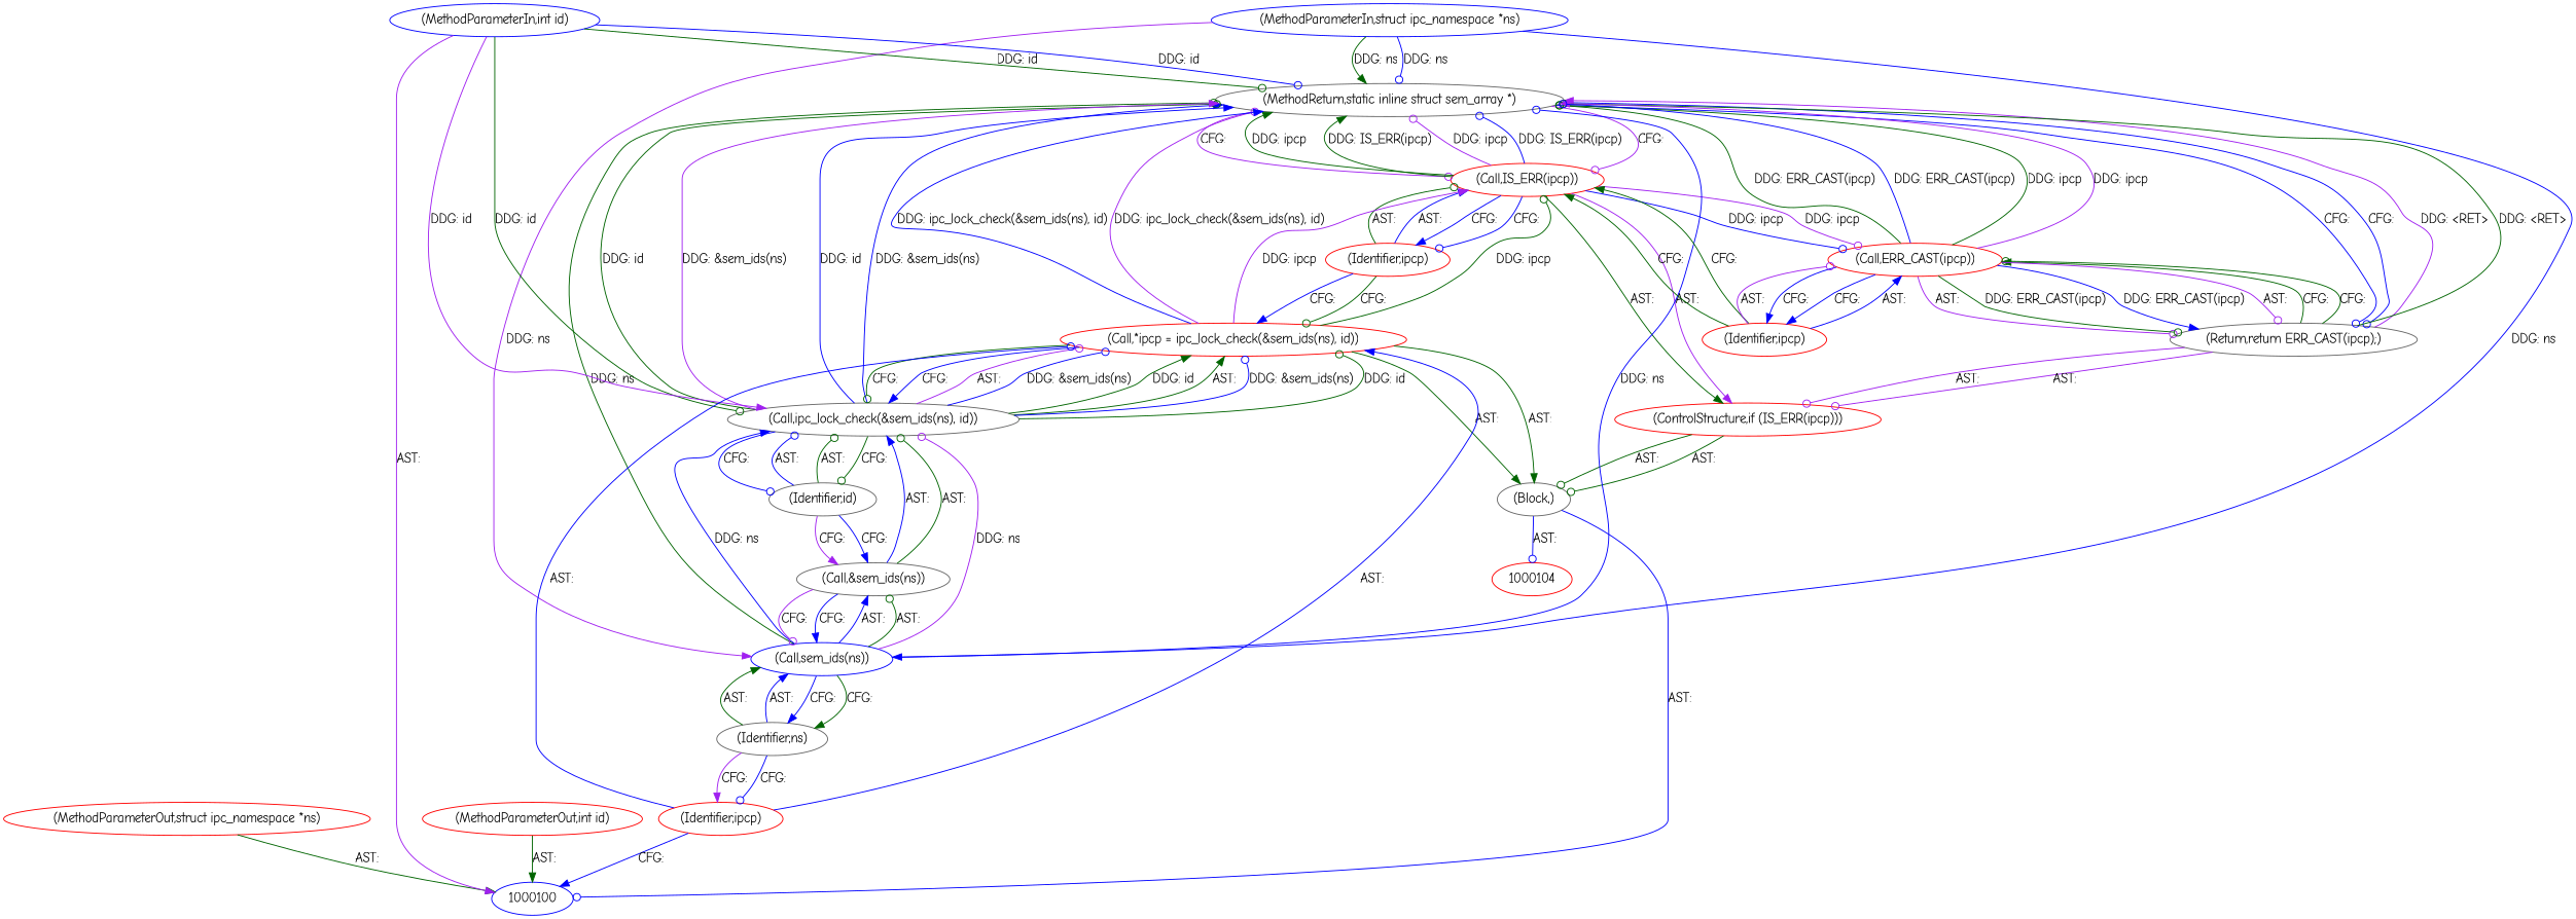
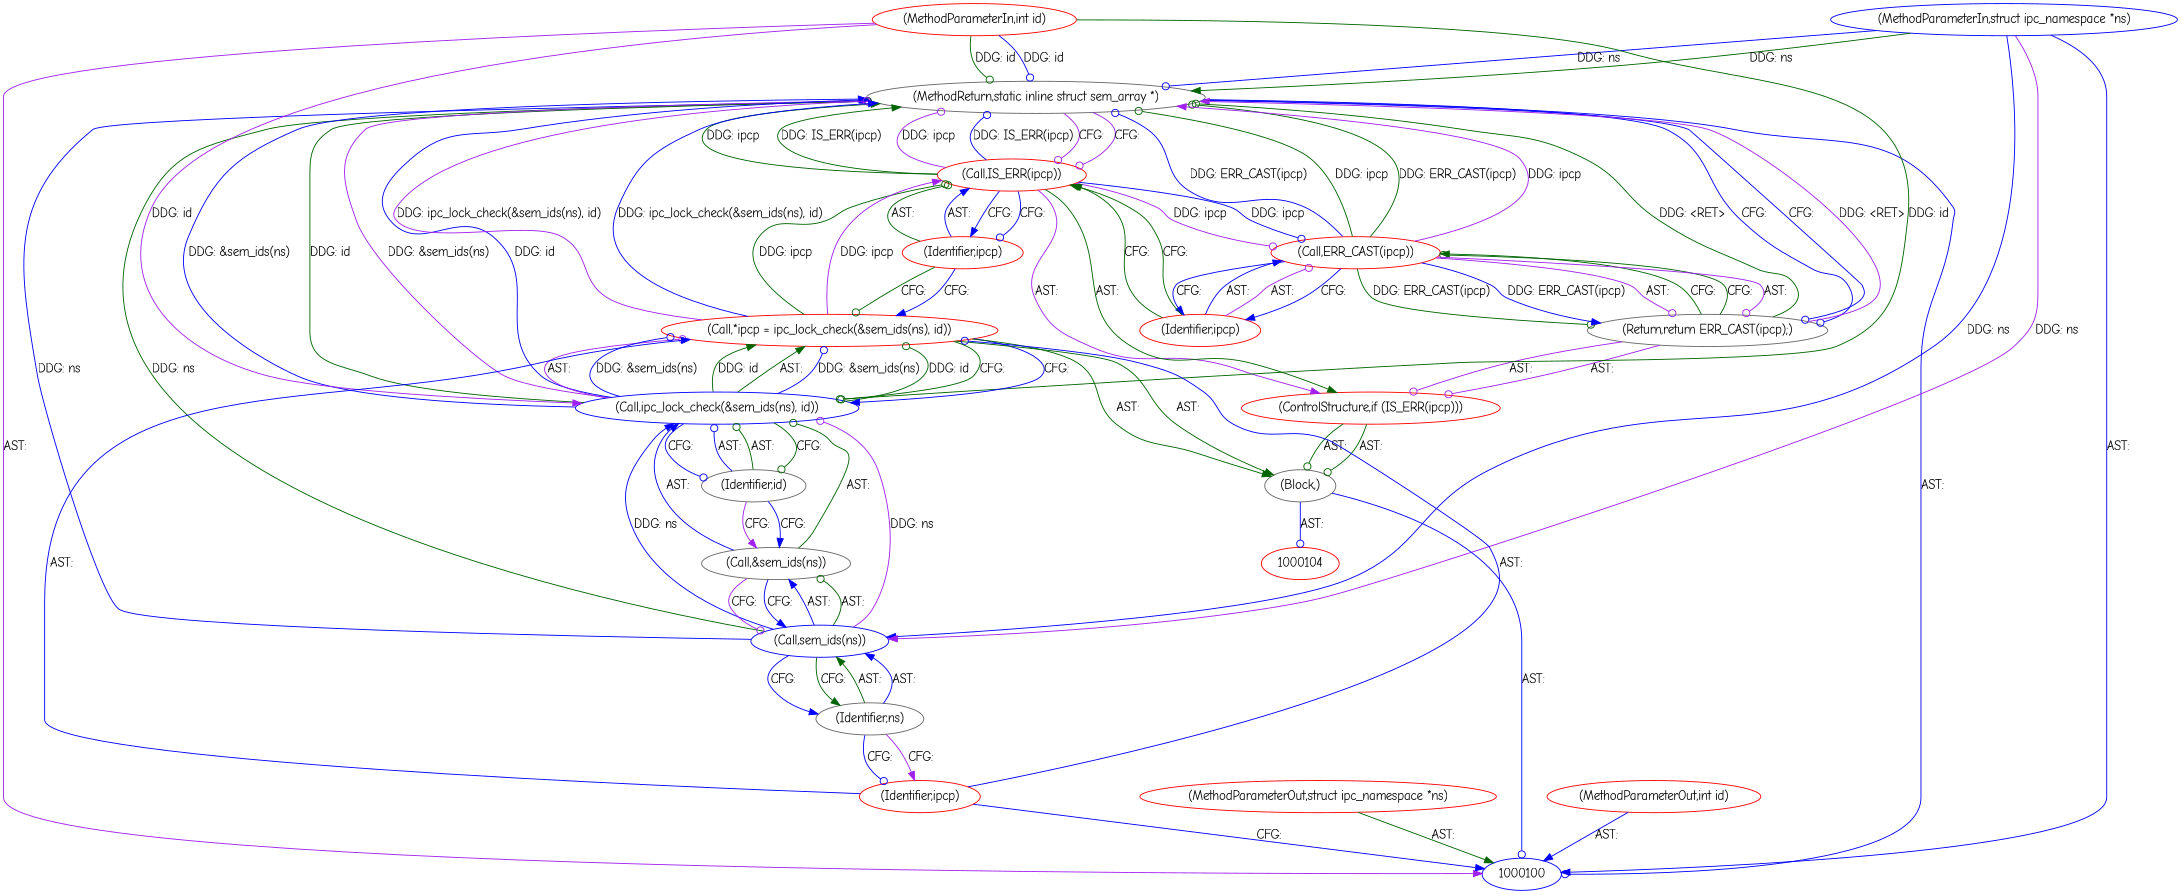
  digraph {
    fontname="Comic Neue"
    node [color=red fontname="Comic Neue"]
    edge [arrowhead=odot color=blue fontname="Comic Neue"]
    n1 [color=gray40 label="(MethodReturn,static inline struct sem_array *)"]
    n2 [label="(Call,IS_ERR(ipcp))"]
    n3 [color=gray40 label="(Return,return ERR_CAST(ipcp);)"]
    1000100 [color=blue]
    n5 [label="(ControlStructure,if (IS_ERR(ipcp)))"]
    n6 [label="(Identifier,ipcp)"]
    n7 [label="(Call,ERR_CAST(ipcp))"]
    n8 [color=blue label="(MethodParameterIn,struct ipc_namespace *ns)"]
    n9 [color=blue label="(Call,sem_ids(ns))"]
-   n10 [color=gray40 label="(Call,ipc_lock_check(&sem_ids(ns), id))"]
+   n10 [color=blue label="(Call,ipc_lock_check(&sem_ids(ns), id))"]
    n11 [color=gray40 label="(Call,&sem_ids(ns))"]
    n12 [color=gray40 label="(Identifier,ns)"]
    n13 [label="(MethodParameterOut,struct ipc_namespace *ns)"]
-   n14 [color=blue label="(MethodParameterIn,int id)"]
+   n14 [label="(MethodParameterIn,int id)"]
    n15 [label="(Call,*ipcp = ipc_lock_check(&sem_ids(ns), id))"]
    n16 [color=gray40 label="(Identifier,id)"]
    n17 [label="(MethodParameterOut,int id)"]
    n18 [color=gray40 label="(Block,)"]
    1000104
    n20 [label="(Identifier,ipcp)"]
    n21 [label="(Identifier,ipcp)"]
    n1 -> n2 [color=purple label="CFG: "]
    n1 -> n2 [color=purple label="CFG: "]
    n1 -> n3 [label="CFG: "]
    n1 -> n3 [label="CFG: "]
+   n1 -> 1000100 [label="AST: "]
    n2 -> n1 [arrowhead=normal color=darkgreen label="DDG: ipcp"]
    n2 -> n1 [arrowhead=normal color=darkgreen label="DDG: IS_ERR(ipcp)"]
    n2 -> n1 [color=purple label="DDG: ipcp"]
    n2 -> n1 [label="DDG: IS_ERR(ipcp)"]
    n2 -> n5 [arrowhead=normal color=purple label="AST: "]
    n2 -> n5 [arrowhead=normal color=darkgreen label="AST: "]
    n2 -> n6 [arrowhead=normal label="CFG: "]
    n2 -> n6 [label="CFG: "]
    n2 -> n7 [label="DDG: ipcp"]
    n2 -> n7 [color=purple label="DDG: ipcp"]
    n3 -> n1 [arrowhead=normal color=purple label="DDG: <RET>"]
    n3 -> n1 [color=darkgreen label="DDG: <RET>"]
    n3 -> n5 [color=purple label="AST: "]
    n3 -> n5 [color=purple label="AST: "]
    n3 -> n7 [arrowhead=normal color=darkgreen label="CFG: "]
    n3 -> n7 [color=darkgreen label="CFG: "]
    n5 -> n18 [color=darkgreen label="AST: "]
    n5 -> n18 [color=darkgreen label="AST: "]
    n6 -> n2 [color=darkgreen label="AST: "]
    n6 -> n2 [arrowhead=normal label="AST: "]
    n6 -> n15 [color=darkgreen label="CFG: "]
    n6 -> n15 [arrowhead=normal label="CFG: "]
    n7 -> n1 [color=darkgreen label="DDG: ipcp"]
    n7 -> n1 [color=darkgreen label="DDG: ERR_CAST(ipcp)"]
    n7 -> n1 [arrowhead=normal color=purple label="DDG: ipcp"]
    n7 -> n1 [label="DDG: ERR_CAST(ipcp)"]
    n7 -> n3 [color=purple label="AST: "]
    n7 -> n3 [color=darkgreen label="DDG: ERR_CAST(ipcp)"]
    n7 -> n3 [color=purple label="AST: "]
    n7 -> n3 [arrowhead=normal label="DDG: ERR_CAST(ipcp)"]
    n7 -> n21 [arrowhead=normal label="CFG: "]
    n7 -> n21 [arrowhead=normal label="CFG: "]
    n8 -> n1 [label="DDG: ns"]
    n8 -> n1 [arrowhead=normal color=darkgreen label="DDG: ns"]
+   n8 -> 1000100 [arrowhead=normal label="AST: "]
    n8 -> n9 [arrowhead=normal label="DDG: ns"]
    n8 -> n9 [arrowhead=normal color=purple label="DDG: ns"]
    n9 -> n1 [label="DDG: ns"]
    n9 -> n1 [color=darkgreen label="DDG: ns"]
    n9 -> n10 [arrowhead=normal label="DDG: ns"]
    n9 -> n10 [color=purple label="DDG: ns"]
    n9 -> n11 [arrowhead=normal label="AST: "]
    n9 -> n11 [color=darkgreen label="AST: "]
    n9 -> n12 [arrowhead=normal label="CFG: "]
    n9 -> n12 [arrowhead=normal color=darkgreen label="CFG: "]
    n10 -> n1 [arrowhead=normal label="DDG: &sem_ids(ns)"]
    n10 -> n1 [color=darkgreen label="DDG: id"]
    n10 -> n1 [arrowhead=normal color=purple label="DDG: &sem_ids(ns)"]
    n10 -> n1 [arrowhead=normal label="DDG: id"]
    n10 -> n15 [color=purple label="AST: "]
    n10 -> n15 [label="DDG: &sem_ids(ns)"]
    n10 -> n15 [arrowhead=normal color=darkgreen label="DDG: id"]
    n10 -> n15 [arrowhead=normal color=darkgreen label="AST: "]
    n10 -> n15 [label="DDG: &sem_ids(ns)"]
    n10 -> n15 [color=darkgreen label="DDG: id"]
    n10 -> n16 [color=darkgreen label="CFG: "]
    n10 -> n16 [label="CFG: "]
    n11 -> n9 [arrowhead=normal label="CFG: "]
    n11 -> n9 [color=purple label="CFG: "]
    n11 -> n10 [arrowhead=normal label="AST: "]
    n11 -> n10 [color=darkgreen label="AST: "]
    n12 -> n9 [arrowhead=normal color=darkgreen label="AST: "]
    n12 -> n9 [arrowhead=normal label="AST: "]
    n12 -> n20 [arrowhead=normal color=purple label="CFG: "]
    n12 -> n20 [label="CFG: "]
    n13 -> 1000100 [arrowhead=normal color=darkgreen label="AST: "]
    n14 -> n1 [color=darkgreen label="DDG: id"]
    n14 -> n1 [label="DDG: id"]
    n14 -> 1000100 [arrowhead=normal color=purple label="AST: "]
    n14 -> n10 [color=darkgreen label="DDG: id"]
    n14 -> n10 [arrowhead=normal color=purple label="DDG: id"]
    n15 -> n1 [color=purple label="DDG: ipc_lock_check(&sem_ids(ns), id)"]
    n15 -> n1 [arrowhead=normal label="DDG: ipc_lock_check(&sem_ids(ns), id)"]
    n15 -> n2 [color=darkgreen label="DDG: ipcp"]
    n15 -> n2 [arrowhead=normal color=purple label="DDG: ipcp"]
    n15 -> n10 [arrowhead=normal label="CFG: "]
    n15 -> n10 [color=darkgreen label="CFG: "]
    n15 -> n18 [arrowhead=normal color=darkgreen label="AST: "]
    n15 -> n18 [arrowhead=normal color=darkgreen label="AST: "]
    n16 -> n10 [label="AST: "]
    n16 -> n10 [color=darkgreen label="AST: "]
    n16 -> n11 [arrowhead=normal label="CFG: "]
    n16 -> n11 [arrowhead=normal color=purple label="CFG: "]
-   n17 -> 1000100 [arrowhead=normal color=darkgreen label="AST: "]
+   n17 -> 1000100 [arrowhead=normal label="AST: "]
    n18 -> 1000100 [label="AST: "]
    n18 -> 1000104 [label="AST: "]
    n20 -> 1000100 [arrowhead=normal label="CFG: "]
    n20 -> n15 [arrowhead=normal label="AST: "]
    n20 -> n15 [label="AST: "]
    n21 -> n2 [arrowhead=normal color=darkgreen label="CFG: "]
    n21 -> n2 [arrowhead=normal color=darkgreen label="CFG: "]
    n21 -> n7 [arrowhead=normal label="AST: "]
    n21 -> n7 [color=purple label="AST: "]
  }
